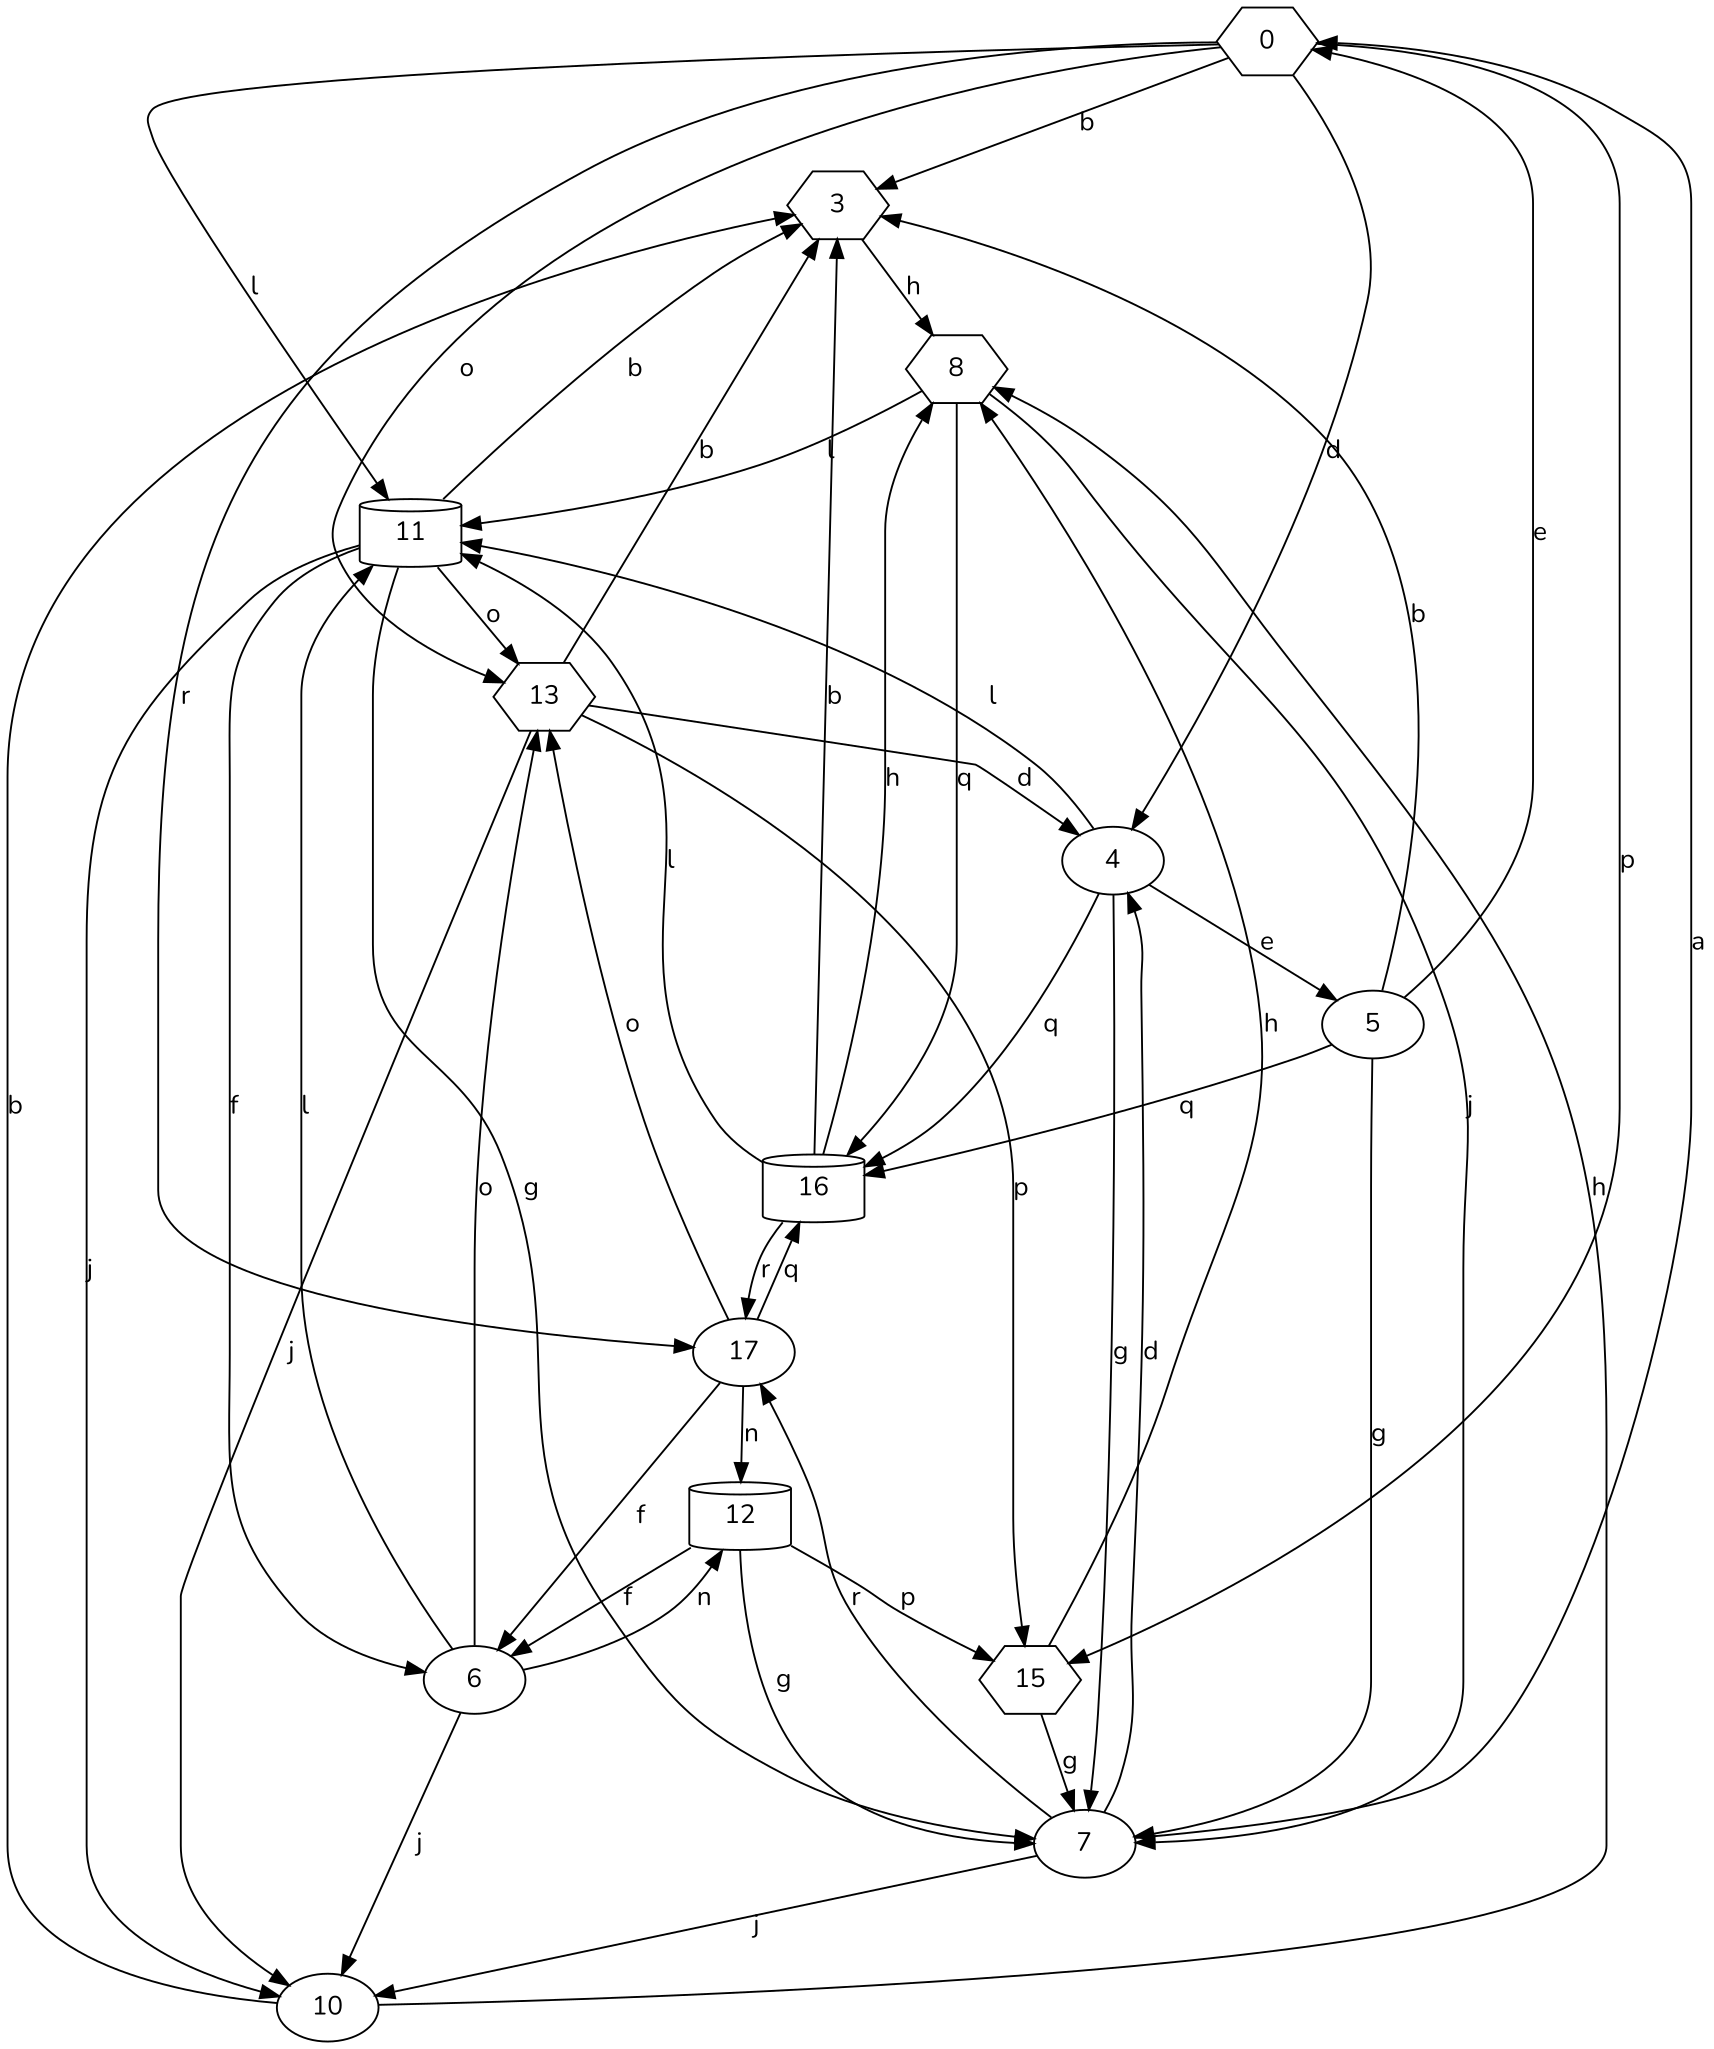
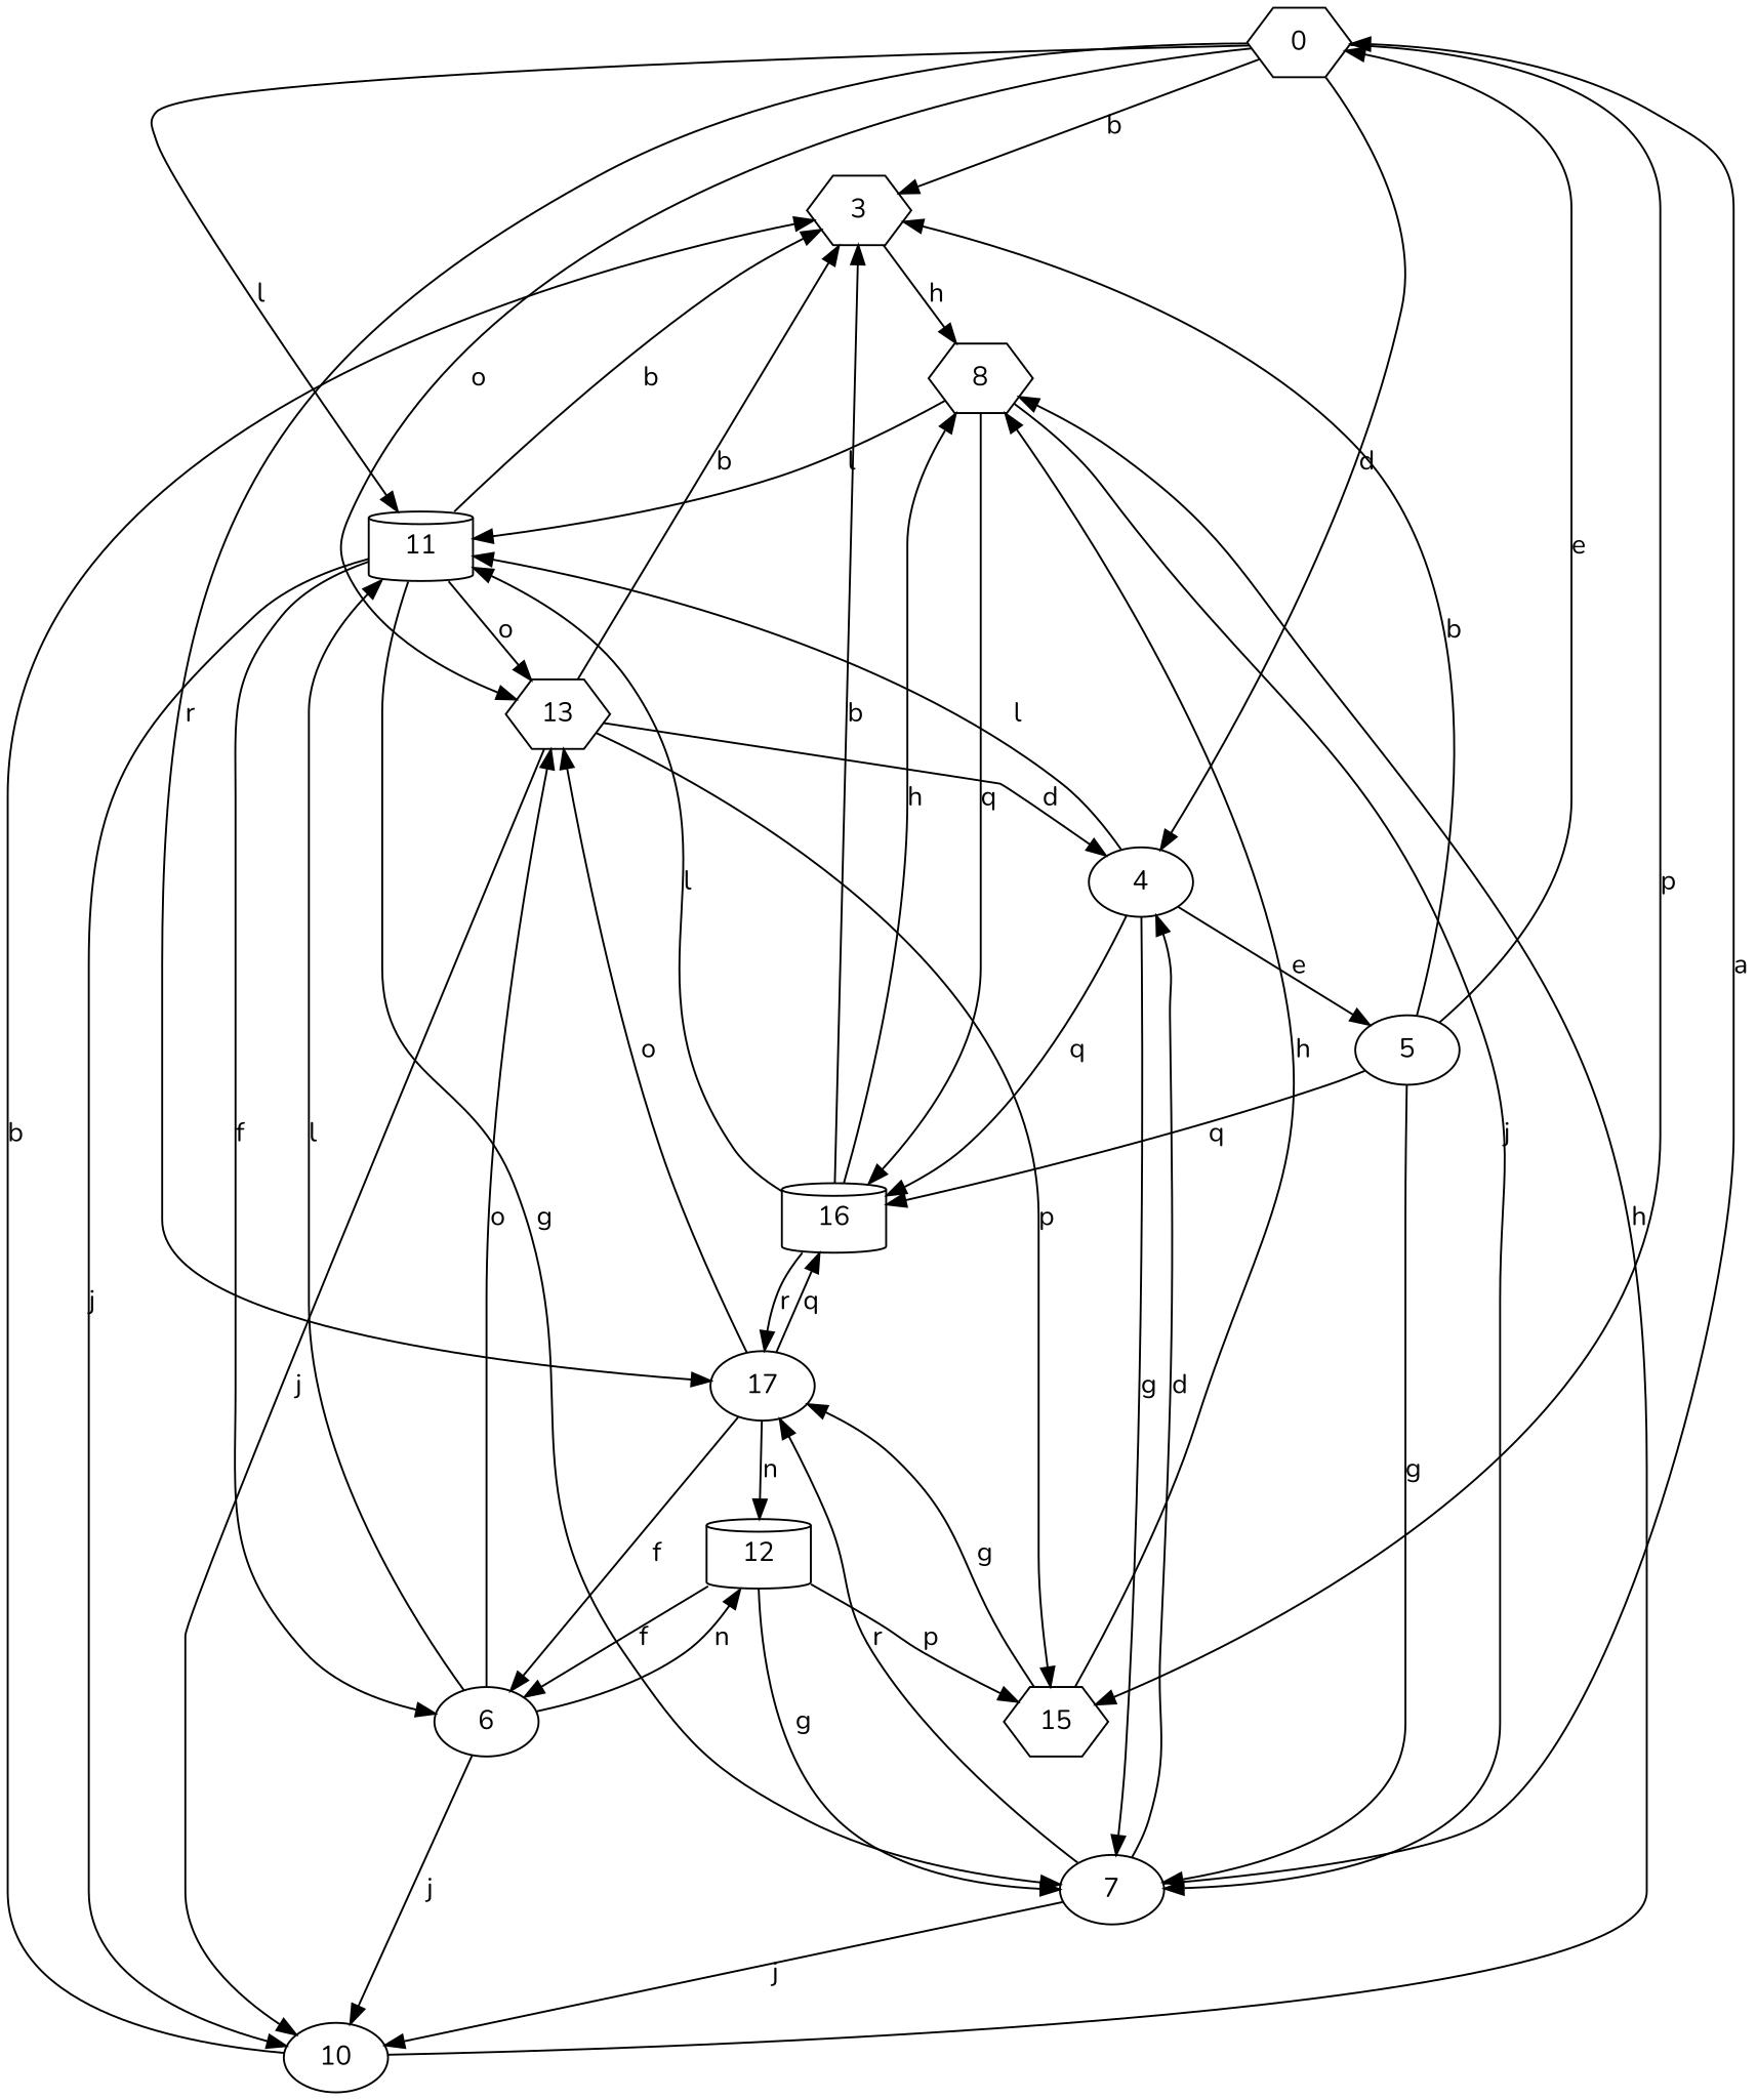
  strict digraph {
    fontname=Nunito
    node [fontname=Nunito shape=ellipse]
    edge [fontname=Nunito]
    0 [shape=hexagon]
    3 [shape=hexagon]
    4
    11 [shape=cylinder]
    13 [shape=hexagon]
    15 [shape=hexagon]
    17
    8 [shape=hexagon]
    5
    7
    16 [shape=cylinder]
    6
    10
    12 [shape=cylinder]
    0 -> 3 [label=b]
    0 -> 4 [label=d]
    0 -> 11 [label=l]
    0 -> 13 [label=o]
    0 -> 15 [label=p]
    0 -> 17 [label=r]
    3 -> 8 [label=h]
    4 -> 11 [label=l]
    4 -> 5 [label=e]
    4 -> 7 [label=g]
    4 -> 16 [label=q]
    11 -> 3 [label=b]
    11 -> 13 [label=o]
    11 -> 7 [label=g]
    11 -> 6 [label=f]
    11 -> 10 [label=j]
    13 -> 3 [label=b]
    13 -> 4 [label=d]
    13 -> 15 [label=p]
    13 -> 10 [label=j]
    15 -> 8 [label=h]
-   15 -> 7 [label=g]
+   15 -> 17 [label=g]
    17 -> 13 [label=o]
    17 -> 16 [label=q]
    17 -> 6 [label=f]
    17 -> 12 [label=n]
    8 -> 11 [label=l]
    8 -> 7 [label=j]
    8 -> 16 [label=q]
    5 -> 0 [label=e]
    5 -> 3 [label=b]
    5 -> 7 [label=g]
    5 -> 16 [label=q]
    7 -> 0 [label=a]
    7 -> 4 [label=d]
    7 -> 17 [label=r]
    7 -> 10 [label=j]
    16 -> 3 [label=b]
    16 -> 11 [label=l]
    16 -> 17 [label=r]
    16 -> 8 [label=h]
    6 -> 11 [label=l]
    6 -> 13 [label=o]
    6 -> 10 [label=j]
    6 -> 12 [label=n]
    10 -> 3 [label=b]
    10 -> 8 [label=h]
    12 -> 15 [label=p]
    12 -> 7 [label=g]
    12 -> 6 [label=f]
  }
